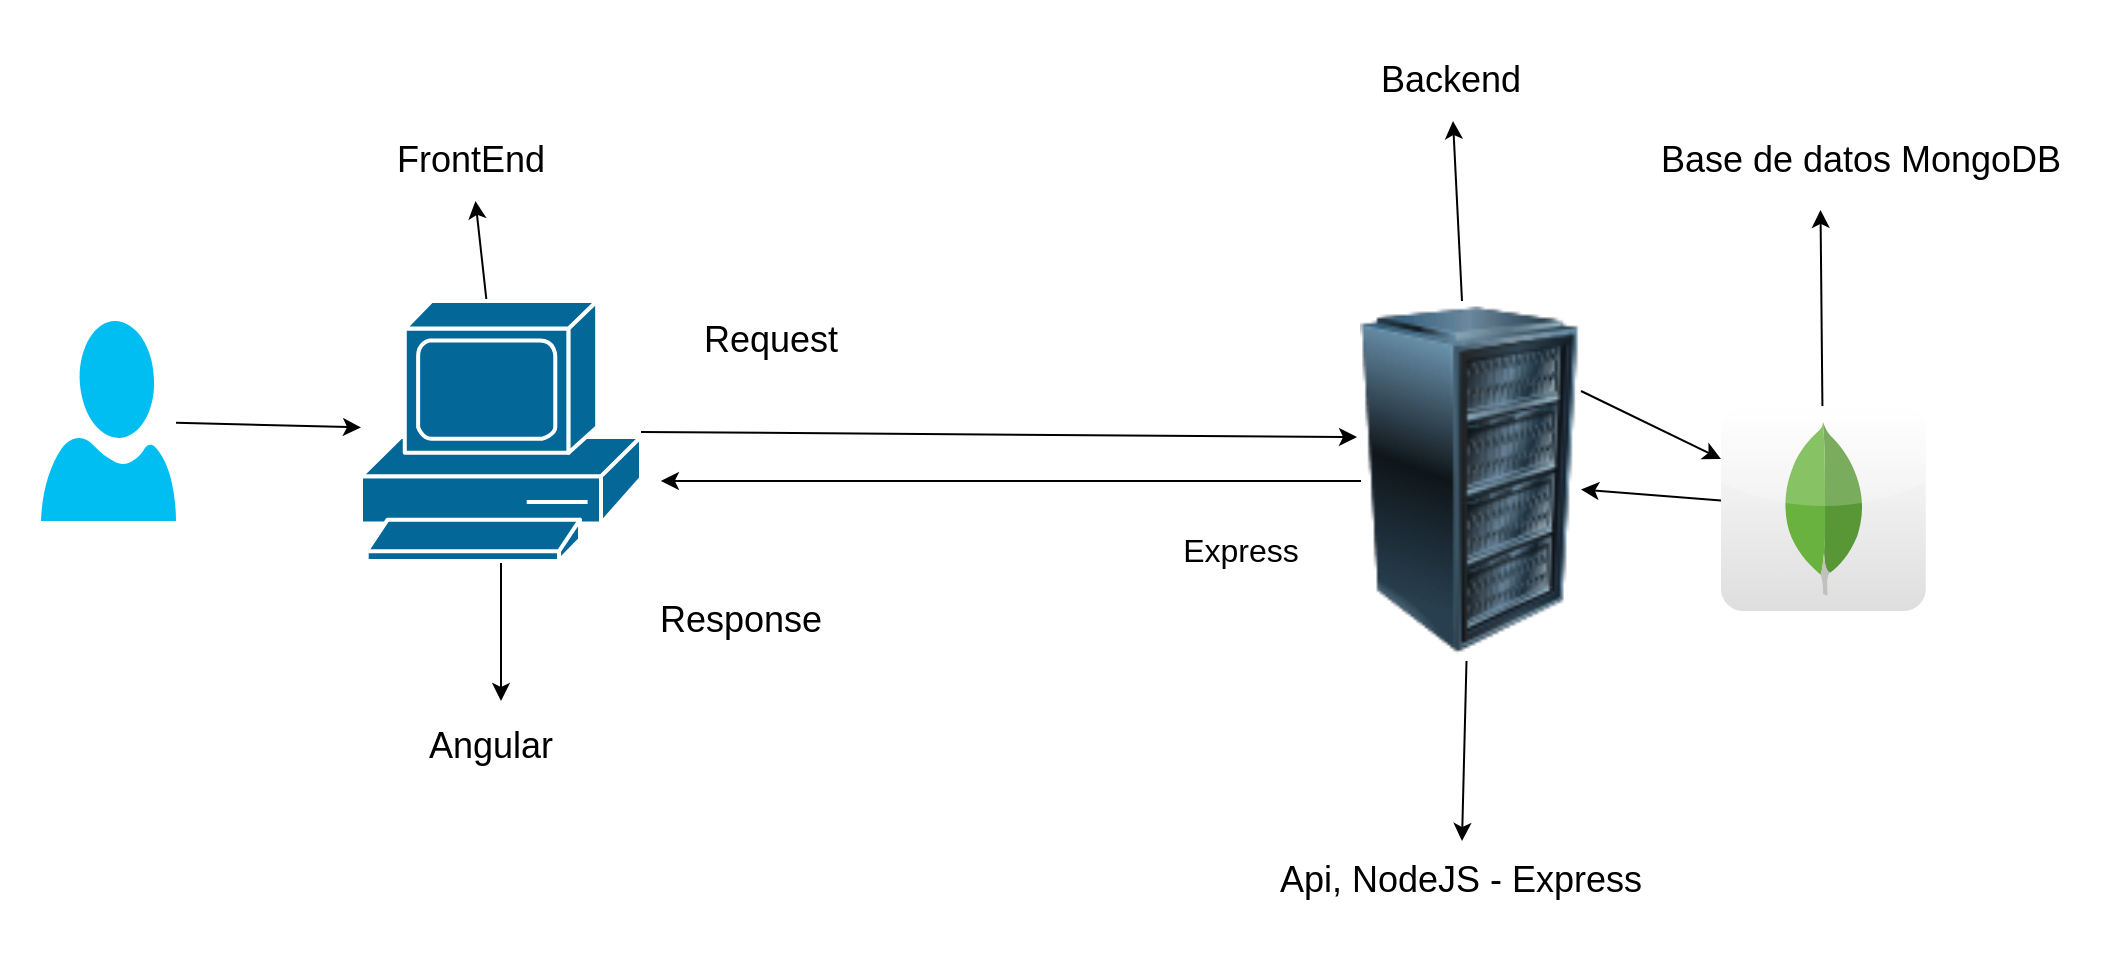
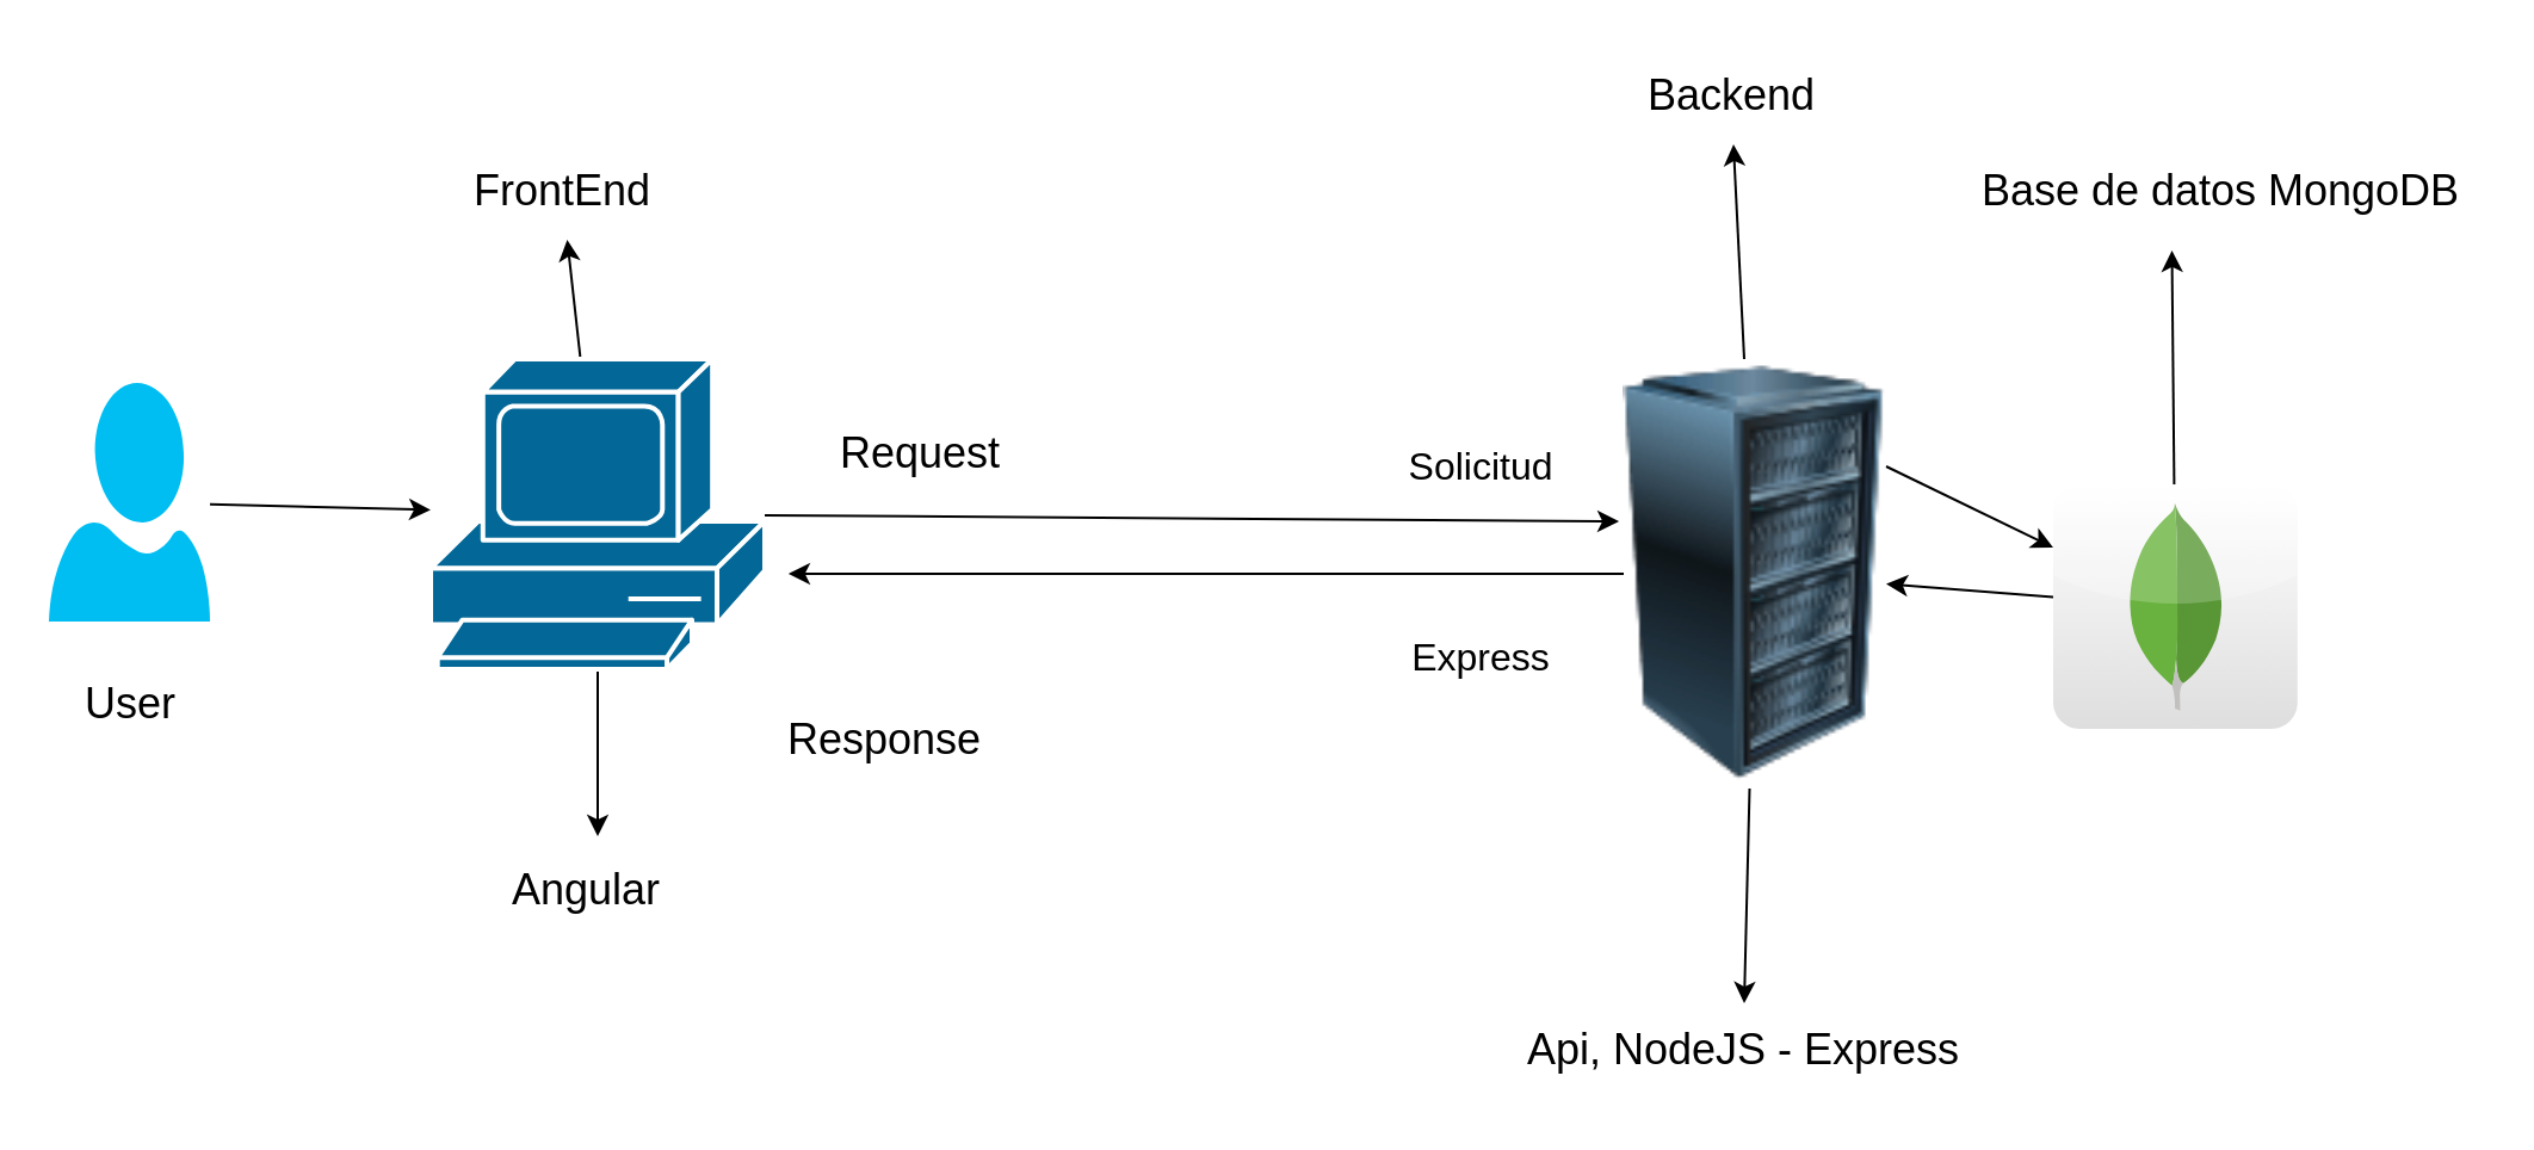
  <mxCell id="0" />
  <mxCell id="1" parent="0" />
  <mxCell id="2" value="" style="edgeStyle=none;html=1;" edge="1" parent="1" source="4" target="24"><mxGeometry relative="1" as="geometry" /></mxCell>
  <mxCell id="3" style="edgeStyle=none;html=1;" edge="1" parent="1" source="4"><mxGeometry relative="1" as="geometry"><mxPoint x="250" y="350" as="targetPoint" /></mxGeometry></mxCell>
  <mxCell id="4" value="" style="shape=mxgraph.cisco.computers_and_peripherals.pc;html=1;pointerEvents=1;dashed=0;fillColor=#036897;strokeColor=#ffffff;strokeWidth=2;verticalLabelPosition=bottom;verticalAlign=top;align=center;outlineConnect=0;" vertex="1" parent="1"><mxGeometry x="180" y="150" width="140" height="130" as="geometry" /></mxCell>
  <mxCell id="5" style="edgeStyle=none;html=1;entryX=1.071;entryY=0.692;entryDx=0;entryDy=0;entryPerimeter=0;" edge="1" parent="1" source="9" target="4"><mxGeometry relative="1" as="geometry" /></mxCell>
  <mxCell id="6" style="edgeStyle=none;html=1;exitX=1;exitY=0.25;exitDx=0;exitDy=0;" edge="1" parent="1" source="9" target="17"><mxGeometry relative="1" as="geometry" /></mxCell>
  <mxCell id="7" style="edgeStyle=none;html=1;" edge="1" parent="1" source="9" target="22"><mxGeometry relative="1" as="geometry" /></mxCell>
  <mxCell id="8" value="" style="edgeStyle=none;html=1;" edge="1" parent="1" source="9" target="23"><mxGeometry relative="1" as="geometry" /></mxCell>
  <mxCell id="9" value="" style="image;html=1;image=img/lib/clip_art/computers/Server_Rack_128x128.png" vertex="1" parent="1"><mxGeometry x="680" y="150" width="110" height="180" as="geometry" /></mxCell>
  <mxCell id="10" style="edgeStyle=none;html=1;entryX=-0.018;entryY=0.378;entryDx=0;entryDy=0;entryPerimeter=0;" edge="1" parent="1" source="4" target="9"><mxGeometry relative="1" as="geometry" /></mxCell>
  <mxCell id="11" style="edgeStyle=none;html=1;" edge="1" parent="1" source="12" target="4"><mxGeometry relative="1" as="geometry"><mxPoint x="113.75" y="240" as="targetPoint" /></mxGeometry></mxCell>
  <mxCell id="12" value="" style="verticalLabelPosition=bottom;html=1;verticalAlign=top;align=center;strokeColor=none;fillColor=#00BEF2;shape=mxgraph.azure.user;" vertex="1" parent="1"><mxGeometry x="20" y="160" width="67.5" height="100" as="geometry" /></mxCell>
- <mxCell id="13" value="&lt;font style=&quot;font-size: 18px;&quot;&gt;Request&lt;/font&gt;" style="text;html=1;align=center;verticalAlign=middle;resizable=0;points=[];autosize=1;strokeColor=none;fillColor=none;" vertex="1" parent="1"><mxGeometry x="340" y="150" width="90" height="40" as="geometry" /></mxCell>
+ <mxCell id="13" value="&lt;font style=&quot;font-size: 18px;&quot;&gt;Request&lt;/font&gt;" style="text;html=1;align=center;verticalAlign=middle;resizable=0;points=[];autosize=1;strokeColor=none;fillColor=none;" vertex="1" parent="1"><mxGeometry x="340" y="170" width="90" height="40" as="geometry" /></mxCell>
  <mxCell id="14" value="&lt;font style=&quot;font-size: 18px;&quot;&gt;Response&lt;/font&gt;" style="text;html=1;align=center;verticalAlign=middle;resizable=0;points=[];autosize=1;strokeColor=none;fillColor=none;" vertex="1" parent="1"><mxGeometry x="320" y="290" width="100" height="40" as="geometry" /></mxCell>
  <mxCell id="15" style="edgeStyle=none;html=1;entryX=0.408;entryY=1.111;entryDx=0;entryDy=0;entryPerimeter=0;" edge="1" parent="1" source="17" target="21"><mxGeometry relative="1" as="geometry" /></mxCell>
  <mxCell id="16" style="edgeStyle=none;html=1;" edge="1" parent="1" source="17" target="9"><mxGeometry relative="1" as="geometry" /></mxCell>
  <mxCell id="17" value="" style="dashed=0;outlineConnect=0;html=1;align=center;labelPosition=center;verticalLabelPosition=bottom;verticalAlign=top;shape=mxgraph.webicons.mongodb;gradientColor=#DFDEDE" vertex="1" parent="1"><mxGeometry x="860" y="202.6" width="102.4" height="102.4" as="geometry" /></mxCell>
+ <mxCell id="18" value="&lt;font style=&quot;font-size: 16px;&quot;&gt;Solicitud&lt;/font&gt;" style="text;html=1;align=center;verticalAlign=middle;resizable=0;points=[];autosize=1;strokeColor=none;fillColor=none;" vertex="1" parent="1"><mxGeometry x="580" y="180" width="80" height="30" as="geometry" /></mxCell>
  <mxCell id="19" value="&lt;font style=&quot;font-size: 16px;&quot;&gt;Express&lt;/font&gt;" style="text;html=1;align=center;verticalAlign=middle;resizable=0;points=[];autosize=1;strokeColor=none;fillColor=none;" vertex="1" parent="1"><mxGeometry x="570" y="260" width="100" height="30" as="geometry" /></mxCell>
+ <mxCell id="20" value="&lt;font style=&quot;font-size: 18px;&quot;&gt;User&lt;/font&gt;" style="text;html=1;align=center;verticalAlign=middle;resizable=0;points=[];autosize=1;strokeColor=none;fillColor=none;" vertex="1" parent="1"><mxGeometry x="23.75" y="275" width="60" height="40" as="geometry" /></mxCell>
  <mxCell id="21" value="&lt;font style=&quot;font-size: 18px;&quot;&gt;Base de datos MongoDB&lt;/font&gt;" style="text;html=1;align=center;verticalAlign=middle;resizable=0;points=[];autosize=1;strokeColor=none;fillColor=none;" vertex="1" parent="1"><mxGeometry x="820" y="60" width="220" height="40" as="geometry" /></mxCell>
  <mxCell id="22" value="&lt;font style=&quot;font-size: 18px;&quot;&gt;Api, NodeJS - Express&lt;/font&gt;" style="text;html=1;align=center;verticalAlign=middle;resizable=0;points=[];autosize=1;strokeColor=none;fillColor=none;" vertex="1" parent="1"><mxGeometry x="630" y="420" width="200" height="40" as="geometry" /></mxCell>
  <mxCell id="23" value="&lt;font style=&quot;font-size: 18px;&quot;&gt;Backend&lt;/font&gt;" style="text;html=1;align=center;verticalAlign=middle;resizable=0;points=[];autosize=1;strokeColor=none;fillColor=none;" vertex="1" parent="1"><mxGeometry x="680" y="20" width="90" height="40" as="geometry" /></mxCell>
  <mxCell id="24" value="&lt;font style=&quot;font-size: 18px;&quot;&gt;FrontEnd&lt;/font&gt;" style="text;html=1;align=center;verticalAlign=middle;resizable=0;points=[];autosize=1;strokeColor=none;fillColor=none;" vertex="1" parent="1"><mxGeometry x="185" y="60" width="100" height="40" as="geometry" /></mxCell>
  <mxCell id="25" value="&lt;font style=&quot;font-size: 18px;&quot;&gt;Angular&lt;/font&gt;" style="text;html=1;align=center;verticalAlign=middle;resizable=0;points=[];autosize=1;strokeColor=none;fillColor=none;" vertex="1" parent="1"><mxGeometry x="200" y="353" width="90" height="40" as="geometry" /></mxCell>
